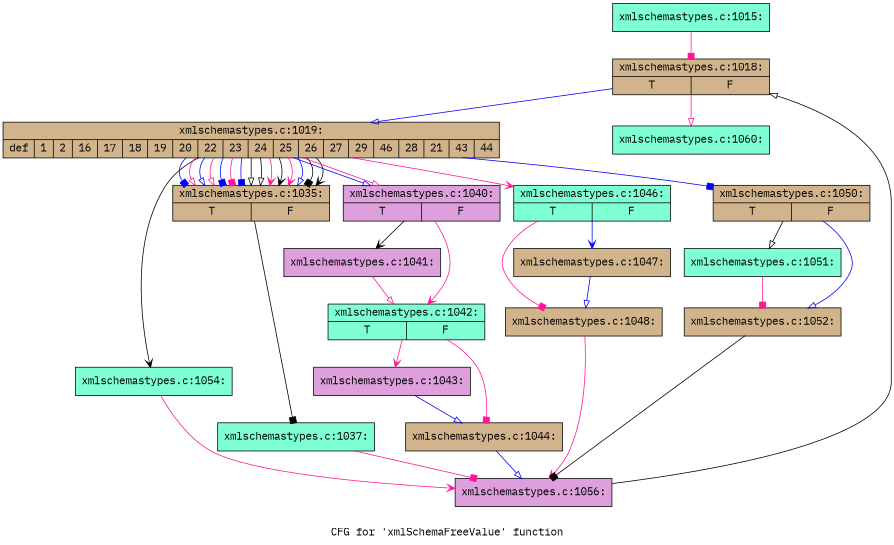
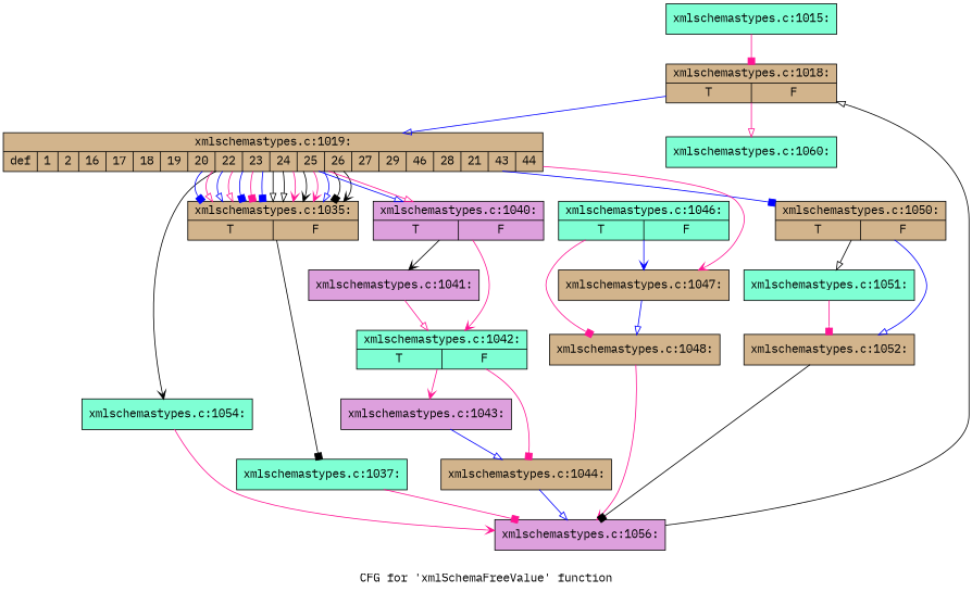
  digraph {
    fontname="IBM Plex Mono"
    label="CFG for 'xmlSchemaFreeValue' function"
    node [fillcolor=tan fontname="IBM Plex Mono" shape=record style=filled]
    edge [arrowhead=onormal color=deeppink fontname="IBM Plex Mono"]
    n1 [fillcolor=aquamarine label="{xmlschemastypes.c:1015:}"]
    n2 [label="{xmlschemastypes.c:1018:|{<s0>T|<s1>F}}"]
    n3 [label="{xmlschemastypes.c:1019:|{<s0>def|<s1>1|<s2>2|<s3>16|<s4>17|<s5>18|<s6>19|<s7>20|<s8>22|<s9>23|<s10>24|<s11>25|<s12>26|<s13>27|<s14>29|<s15>46|<s16>28|<s17>21|<s18>43|<s19>44}}"]
    n4 [fillcolor=aquamarine label="{xmlschemastypes.c:1060:}"]
    n5 [fillcolor=aquamarine label="{xmlschemastypes.c:1054:}"]
    n6 [label="{xmlschemastypes.c:1035:|{<s0>T|<s1>F}}"]
    n7 [fillcolor=plum label="{xmlschemastypes.c:1040:|{<s0>T|<s1>F}}"]
    n8 [fillcolor=aquamarine label="{xmlschemastypes.c:1046:|{<s0>T|<s1>F}}"]
    n9 [label="{xmlschemastypes.c:1050:|{<s0>T|<s1>F}}"]
    n10 [fillcolor=plum label="{xmlschemastypes.c:1056:}"]
    n11 [fillcolor=aquamarine label="{xmlschemastypes.c:1037:}"]
    n12 [fillcolor=plum label="{xmlschemastypes.c:1041:}"]
    n13 [fillcolor=aquamarine label="{xmlschemastypes.c:1042:|{<s0>T|<s1>F}}"]
    n14 [label="{xmlschemastypes.c:1047:}"]
    n15 [label="{xmlschemastypes.c:1048:}"]
    n16 [fillcolor=aquamarine label="{xmlschemastypes.c:1051:}"]
    n17 [label="{xmlschemastypes.c:1052:}"]
    n18 [fillcolor=plum label="{xmlschemastypes.c:1043:}"]
    n19 [label="{xmlschemastypes.c:1044:}"]
    n1 -> n2 [arrowhead=box]
    n2 -> n3 [color=blue]
    n2 -> n4
    n3 -> n5 [arrowhead=vee color=black]
    n3 -> n6 [arrowhead=box color=blue]
    n3 -> n6
    n3 -> n6 [color=blue]
    n3 -> n6
    n3 -> n6 [arrowhead=box color=blue]
    n3 -> n6 [arrowhead=box]
    n3 -> n6 [arrowhead=box color=blue]
    n3 -> n6 [color=black]
    n3 -> n6 [color=black]
    n3 -> n6 [arrowhead=vee]
    n3 -> n6 [arrowhead=vee color=black]
    n3 -> n6 [arrowhead=vee]
    n3 -> n6 [color=blue]
    n3 -> n6 [arrowhead=box color=black]
    n3 -> n6 [arrowhead=vee color=black]
    n3 -> n7 [color=blue]
    n3 -> n7
-   n3 -> n8 [arrowhead=vee]
+   n3 -> n14 [arrowhead=vee]
    n3 -> n9 [arrowhead=box color=blue]
    n5 -> n10 [arrowhead=vee]
    n6 -> n11 [arrowhead=box color=black]
    n7 -> n12 [arrowhead=vee color=black]
    n7 -> n13 [arrowhead=vee]
    n8 -> n14 [arrowhead=vee color=blue]
    n8 -> n15 [arrowhead=box]
    n9 -> n16 [color=black]
    n9 -> n17 [color=blue]
    n10 -> n2 [color=black]
    n11 -> n10 [arrowhead=box]
    n12 -> n13
    n13 -> n18 [arrowhead=vee]
    n13 -> n19 [arrowhead=box]
    n14 -> n15 [color=blue]
    n15 -> n10 [arrowhead=vee]
    n16 -> n17 [arrowhead=box]
    n17 -> n10 [arrowhead=box color=black]
    n18 -> n19 [color=blue]
    n19 -> n10 [color=blue]
  }
